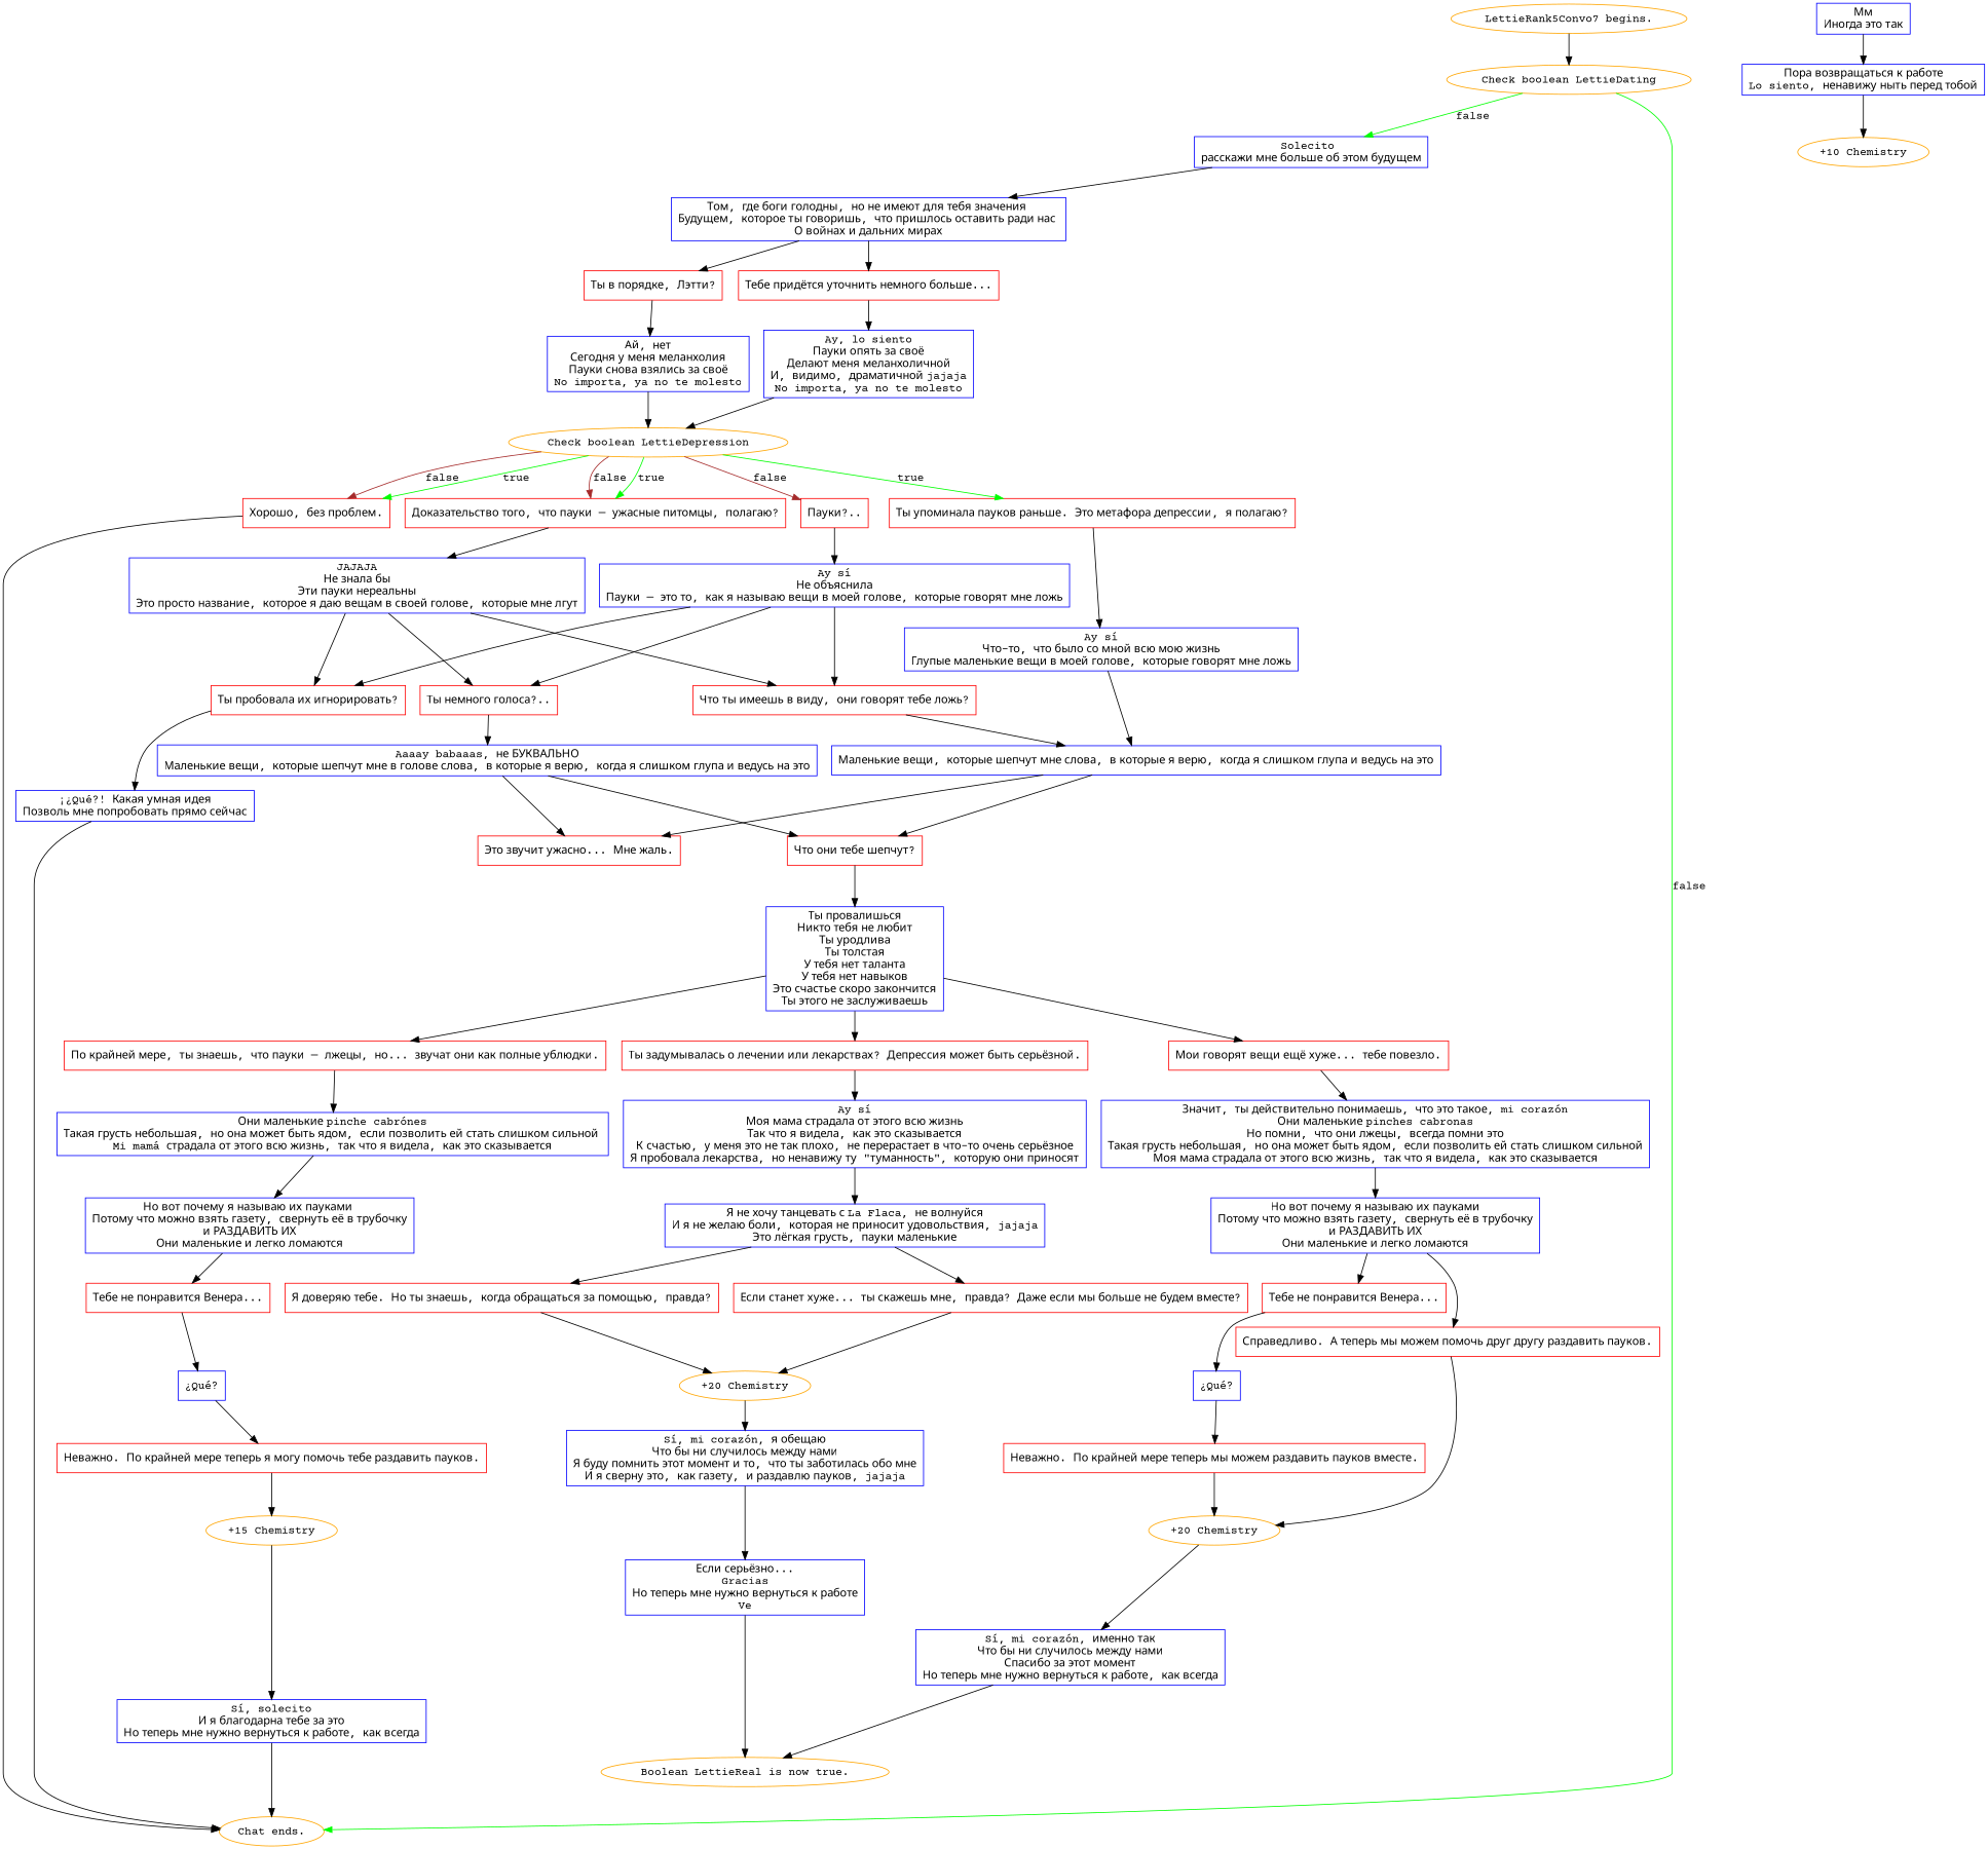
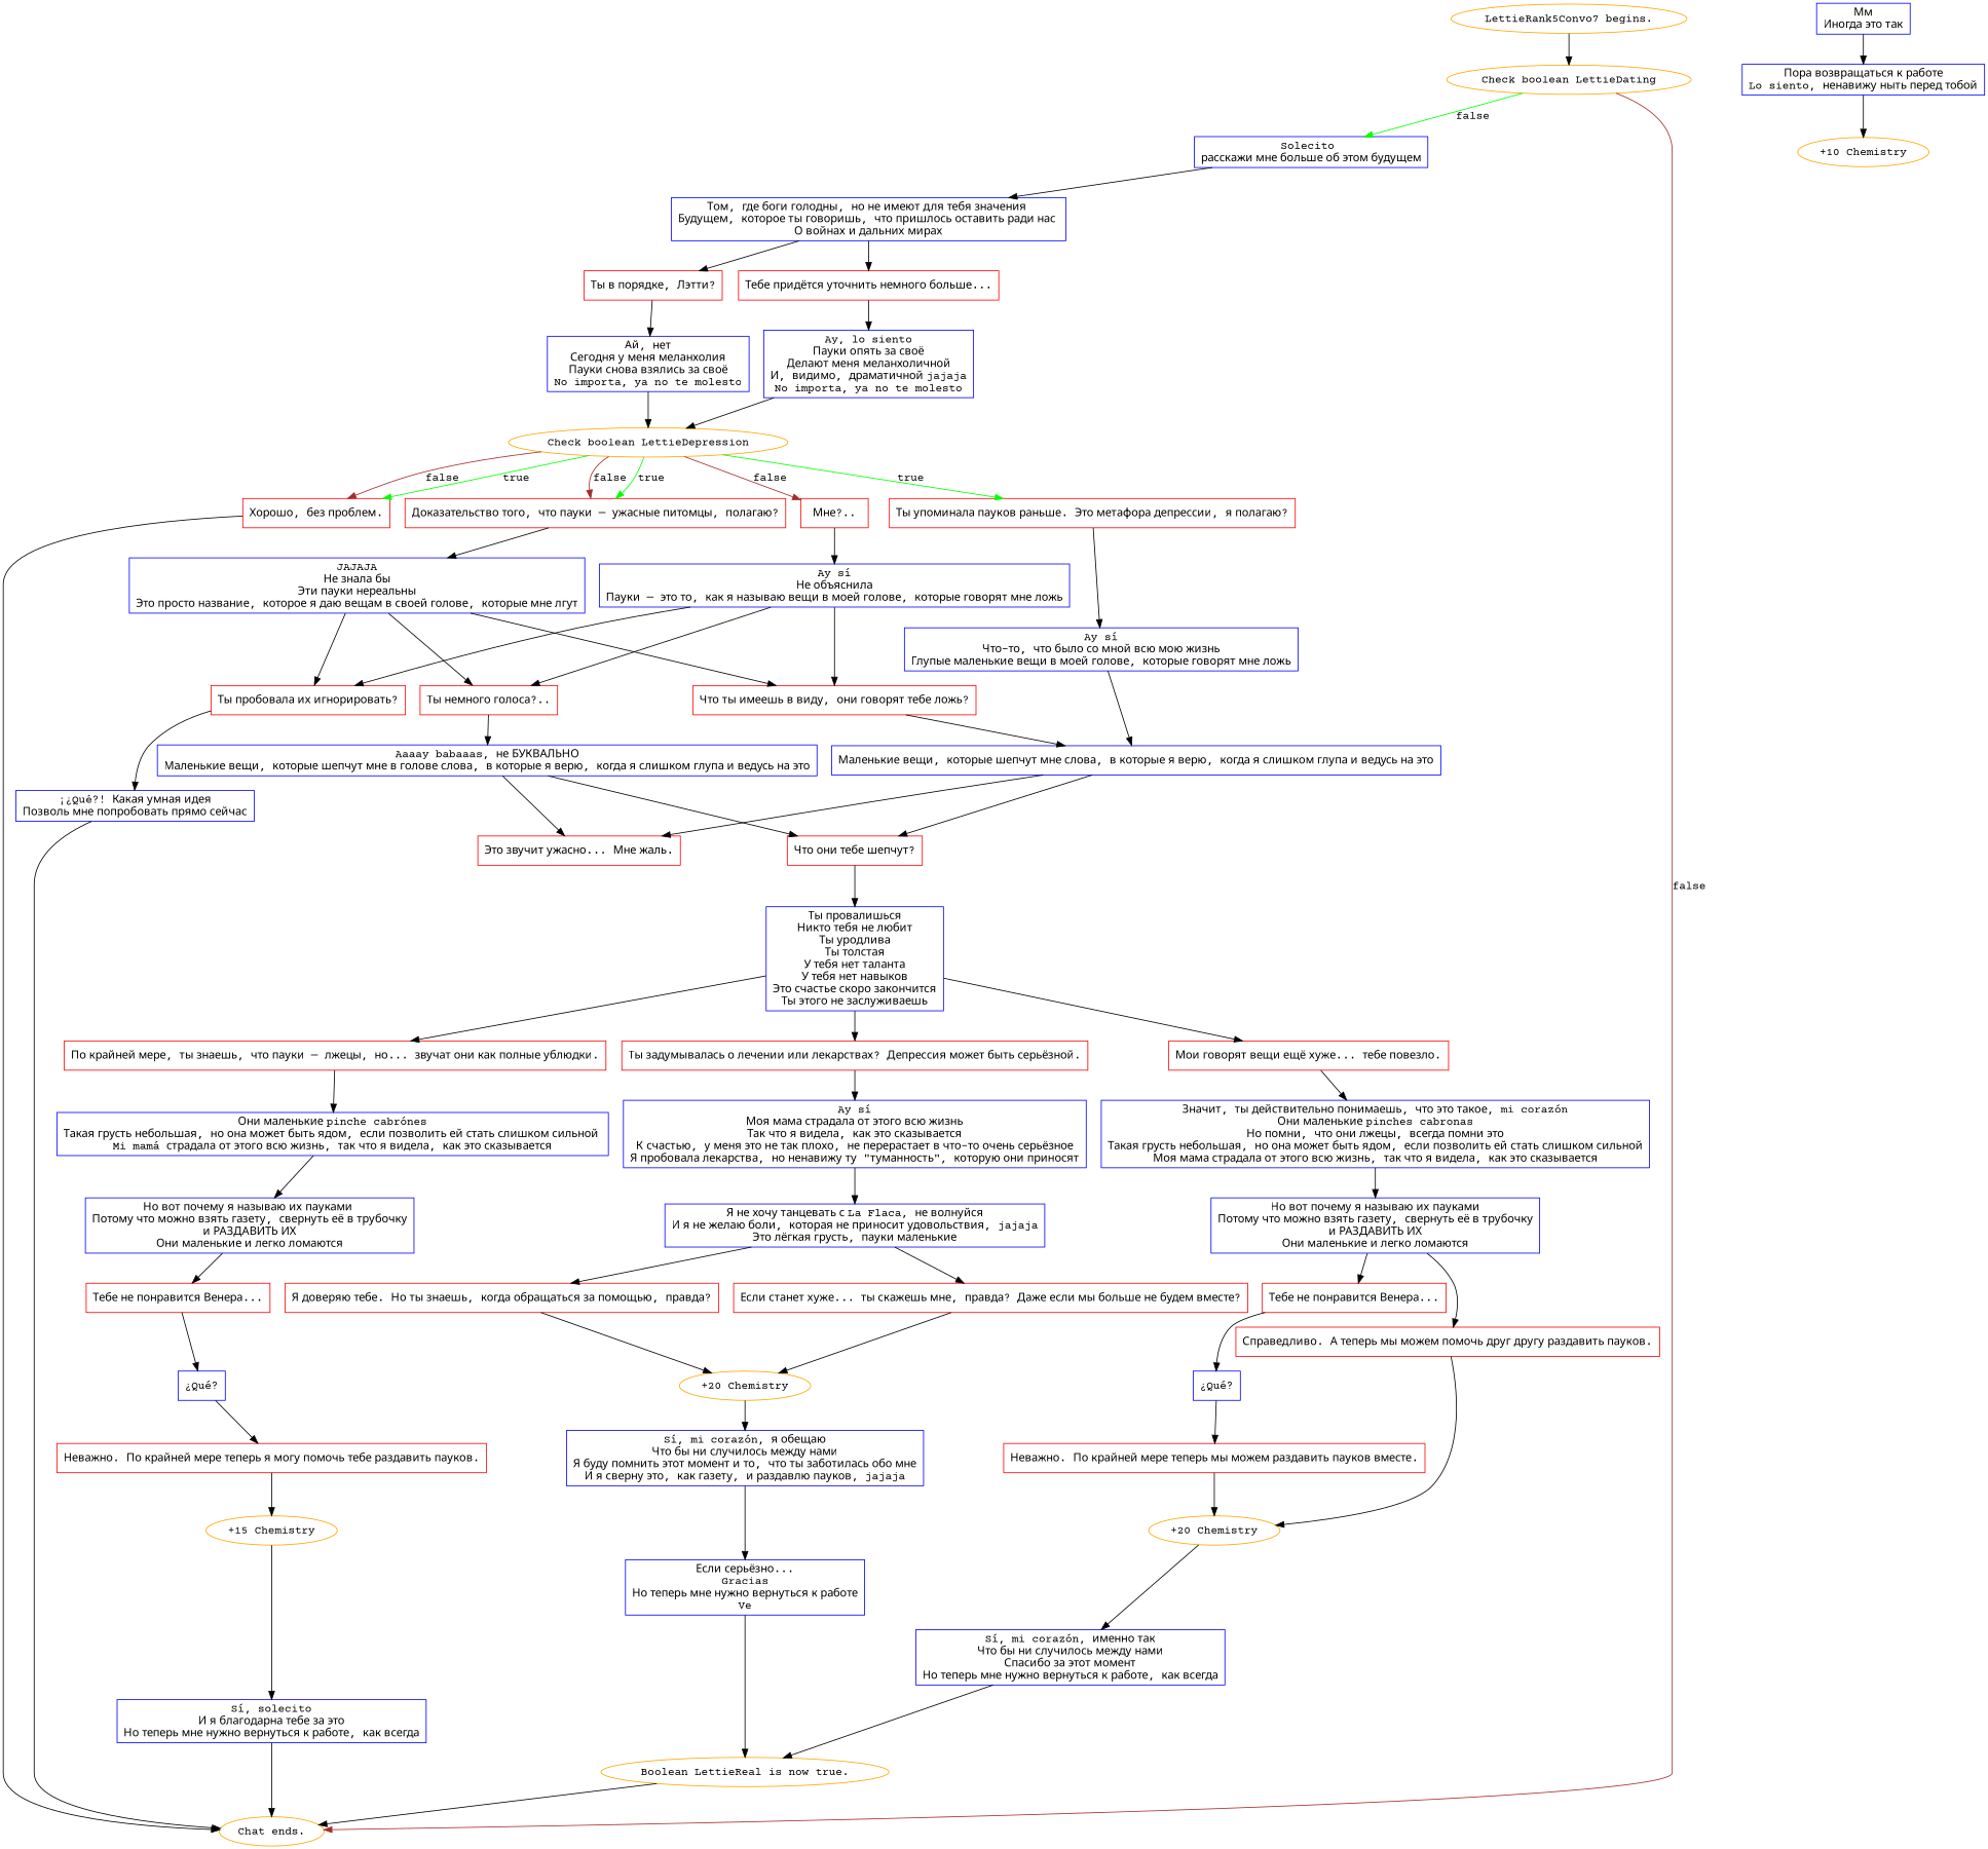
  digraph {
    fontname="Courier Prime"
    node [color=blue fontname="Courier Prime" shape=box]
    edge [fontname="Courier Prime"]
    n1 [color=orange label="LettieRank5Convo7 begins." shape=""]
    n2 [color=orange label="Check boolean LettieDating" shape=""]
    n3 [label="Solecito \nрасскажи мне больше об этом будущем"]
    "Chat ends." [color=orange shape=""]
    n5 [label="Том, где боги голодны, но не имеют для тебя значения \nБудущем, которое ты говоришь, что пришлось оставить ради нас \nО войнах и дальних мирах"]
    n6 [color=red label="Ты в порядке, Лэтти?"]
    n7 [color=red label="Тебе придётся уточнить немного больше..."]
    n8 [label="Ай, нет\nСегодня у меня меланхолия\nПауки снова взялись за своё\nNo importa, ya no te molesto"]
    n9 [label="Ay, lo siento\nПауки опять за своё\nДелают меня меланхоличной\nИ, видимо, драматичной jajaja\nNo importa, ya no te molesto"]
    n10 [color=orange label="Check boolean LettieDepression" shape=""]
    n11 [color=red label="Ты упоминала пауков раньше. Это метафора депрессии, я полагаю?"]
    n12 [color=red label="Доказательство того, что пауки — ужасные питомцы, полагаю?"]
    n13 [color=red label="Хорошо, без проблем."]
-   n14 [color=red label="Пауки?.."]
+   n14 [color=red label="Мне?.."]
    n15 [label="Ay sí\nЧто-то, что было со мной всю мою жизнь\nГлупые маленькие вещи в моей голове, которые говорят мне ложь"]
    n16 [label="JAJAJA\nНе знала бы\nЭти пауки нереальны\nЭто просто название, которое я даю вещам в своей голове, которые мне лгут"]
    n17 [label="Ay sí\nНе объяснила\nПауки — это то, как я называю вещи в моей голове, которые говорят мне ложь"]
    n18 [label="Маленькие вещи, которые шепчут мне слова, в которые я верю, когда я слишком глупа и ведусь на это"]
    n19 [color=red label="Что ты имеешь в виду, они говорят тебе ложь?"]
    n20 [color=red label="Ты немного голоса?.."]
    n21 [color=red label="Ты пробовала их игнорировать?"]
    n22 [color=red label="Что они тебе шепчут?"]
    n23 [color=red label="Это звучит ужасно... Мне жаль."]
    n24 [label="Aaaay babaaas, не БУКВАЛЬНО\nМаленькие вещи, которые шепчут мне в голове слова, в которые я верю, когда я слишком глупа и ведусь на это"]
    n25 [label="¡¿Qué?! Какая умная идея\nПозволь мне попробовать прямо сейчас"]
    n26 [label="Ты провалишься\nНикто тебя не любит\nТы уродлива\nТы толстая\nУ тебя нет таланта\nУ тебя нет навыков\nЭто счастье скоро закончится\nТы этого не заслуживаешь"]
    n27 [color=red label="По крайней мере, ты знаешь, что пауки — лжецы, но... звучат они как полные ублюдки."]
    n28 [color=red label="Мои говорят вещи ещё хуже... тебе повезло."]
    n29 [color=red label="Ты задумывалась о лечении или лекарствах? Депрессия может быть серьёзной."]
    n30 [label="Мм\nИногда это так"]
    n31 [label="Пора возвращаться к работе\nLo siento, ненавижу ныть перед тобой"]
    n32 [label="Они маленькие pinche cabrónes\nТакая грусть небольшая, но она может быть ядом, если позволить ей стать слишком сильной \nMi mamá страдала от этого всю жизнь, так что я видела, как это сказывается"]
    n33 [label="Значит, ты действительно понимаешь, что это такое, mi corazón\nОни маленькие pinches cabronas\nНо помни, что они лжецы, всегда помни это\nТакая грусть небольшая, но она может быть ядом, если позволить ей стать слишком сильной\nМоя мама страдала от этого всю жизнь, так что я видела, как это сказывается"]
    n34 [label="Ay sí\nМоя мама страдала от этого всю жизнь\nТак что я видела, как это сказывается\nК счастью, у меня это не так плохо, не перерастает в что-то очень серьёзное\nЯ пробовала лекарства, но ненавижу ту \"туманность\", которую они приносят"]
    n35 [color=orange label="+10 Chemistry" shape=""]
    n36 [label="Но вот почему я называю их пауками \nПотому что можно взять газету, свернуть её в трубочку\nи РАЗДАВИТЬ ИХ\nОни маленькие и легко ломаются"]
    n37 [label="Но вот почему я называю их пауками\nПотому что можно взять газету, свернуть её в трубочку\nи РАЗДАВИТЬ ИХ\nОни маленькие и легко ломаются"]
    n38 [label="Я не хочу танцевать с La Flaca, не волнуйся\nИ я не желаю боли, которая не приносит удовольствия, jajaja\nЭто лёгкая грусть, пауки маленькие"]
    n39 [color=red label="Тебе не понравится Венера..."]
    n40 [color=red label="Тебе не понравится Венера..."]
    n41 [color=red label="Справедливо. А теперь мы можем помочь друг другу раздавить пауков."]
    n42 [color=red label="Я доверяю тебе. Но ты знаешь, когда обращаться за помощью, правда?"]
    n43 [color=red label="Если станет хуже... ты скажешь мне, правда? Даже если мы больше не будем вместе?"]
    n44 [label="¿Qué?"]
    n45 [label="¿Qué?"]
    n46 [color=orange label="+20 Chemistry" shape=""]
    n47 [color=orange label="+20 Chemistry" shape=""]
    n48 [color=red label="Неважно. По крайней мере теперь я могу помочь тебе раздавить пауков."]
    n49 [color=orange label="+15 Chemistry" shape=""]
    n50 [label="Sí, solecito\nИ я благодарна тебе за это\nНо теперь мне нужно вернуться к работе, как всегда"]
    n51 [color=red label="Неважно. По крайней мере теперь мы можем раздавить пауков вместе."]
    n52 [label="Sí, mi corazón, именно так\nЧто бы ни случилось между нами\nСпасибо за этот момент\nНо теперь мне нужно вернуться к работе, как всегда"]
    n53 [label="Sí, mi corazón, я обещаю\nЧто бы ни случилось между нами\nЯ буду помнить этот момент и то, что ты заботилась обо мне\nИ я сверну это, как газету, и раздавлю пауков, jajaja"]
    n54 [color=orange label="Boolean LettieReal is now true." shape=""]
    n55 [label="Если серьёзно...\nGracias\nНо теперь мне нужно вернуться к работе\nVe"]
    n1 -> n2
    n2 -> n3 [color=green label=false]
-   n2 -> "Chat ends." [color=green label=false]
+   n2 -> "Chat ends." [color=brown label=false]
    n3 -> n5
    n5 -> n6
    n5 -> n7
    n6 -> n8
    n7 -> n9
    n8 -> n10
    n9 -> n10
    n10 -> n11 [color=green label=true]
    n10 -> n12 [color=green label=true]
    n10 -> n12 [color=brown label=false]
    n10 -> n13 [color=green label=true]
    n10 -> n13 [color=brown label=false]
    n10 -> n14 [color=brown label=false]
    n11 -> n15
    n12 -> n16
    n13 -> "Chat ends."
    n14 -> n17
    n15 -> n18
    n16 -> n19
    n16 -> n20
    n16 -> n21
    n17 -> n19
    n17 -> n20
    n17 -> n21
    n18 -> n22
    n18 -> n23
    n19 -> n18
    n20 -> n24
    n21 -> n25
    n22 -> n26
    n24 -> n22
    n24 -> n23
    n25 -> "Chat ends."
    n26 -> n27
    n26 -> n28
    n26 -> n29
    n27 -> n32
    n28 -> n33
    n29 -> n34
    n30 -> n31
    n31 -> n35
    n32 -> n36
    n33 -> n37
    n34 -> n38
    n36 -> n39
    n37 -> n40
    n37 -> n41
    n38 -> n42
    n38 -> n43
    n39 -> n44
    n40 -> n45
    n41 -> n46
    n42 -> n47
    n43 -> n47
    n44 -> n48
    n45 -> n51
    n46 -> n52
    n47 -> n53
    n48 -> n49
    n49 -> n50
    n50 -> "Chat ends."
    n51 -> n46
    n52 -> n54
    n53 -> n55
+   n54 -> "Chat ends."
    n55 -> n54
  }
